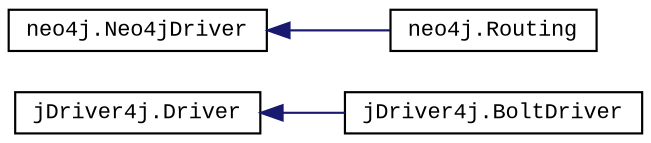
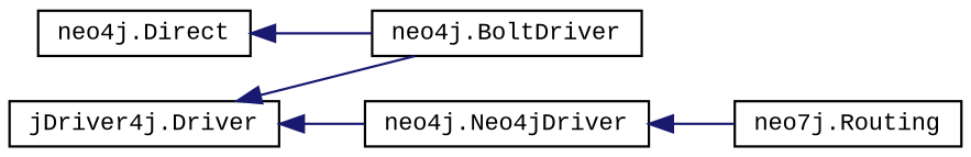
  digraph {
    fontname="Liberation Mono"
    rankdir=LR
    node [color=black fillcolor=white fontname="Liberation Mono" fontsize=10 shape=record style=filled]
    edge [color=midnightblue dir=back fontname="Liberation Mono" fontsize=10 labelfontname=Helvetica labelfontsize=10 style=solid]
-   n2 [height=0.2 label="jDriver4j.BoltDriver" width=0.4]
+   n1 [height=0.2 label="neo4j.Direct" width=0.4]
+   n2 [height=0.2 label="neo4j.BoltDriver" width=0.4]
    n3 [height=0.2 label="jDriver4j.Driver" width=0.4]
    n4 [height=0.2 label="neo4j.Neo4jDriver" width=0.4]
-   n5 [height=0.2 label="neo4j.Routing" width=0.4]
+   n5 [height=0.2 label="neo7j.Routing" width=0.4]
+   n1 -> n2
    n3 -> n2
+   n3 -> n4
    n4 -> n5
  }
